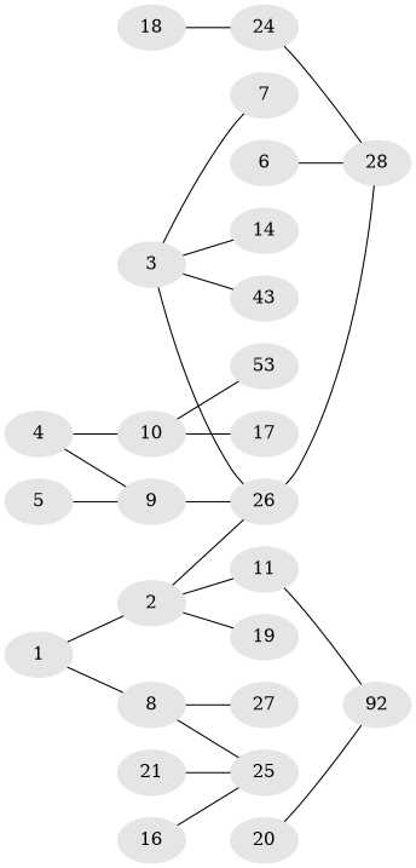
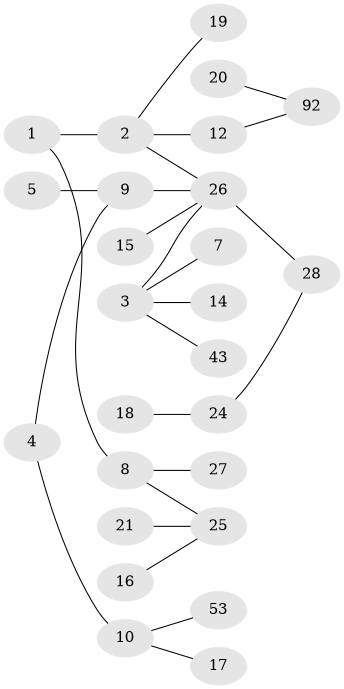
  graph {
    rankdir=LR
    node [color=gray90 style=filled]
    edge [weight=1.0]
    1
    2
    8
-   12 [label=11]
+   12
    19
    26
    25
    27
    n9 [label=92]
    28
    3
    7
    14
    n14 [label=43]
    4
    9
    10
    n18 [label=53]
    17
    5
-   6
+   15
    16
    18
    24
    20
    21
    1 -- 2
    1 -- 8
    2 -- 12
    2 -- 19
    2 -- 26
    8 -- 25
    8 -- 27
    12 -- n9
    26 -- 28
    3 -- 26
    3 -- 7
    3 -- 14
    3 -- n14
    4 -- 9
    4 -- 10
    9 -- 26
    10 -- n18
    10 -- 17
    5 -- 9
-   6 -- 28
+   15 -- 26
    16 -- 25
    18 -- 24
    24 -- 28
    20 -- n9
    21 -- 25
  }
